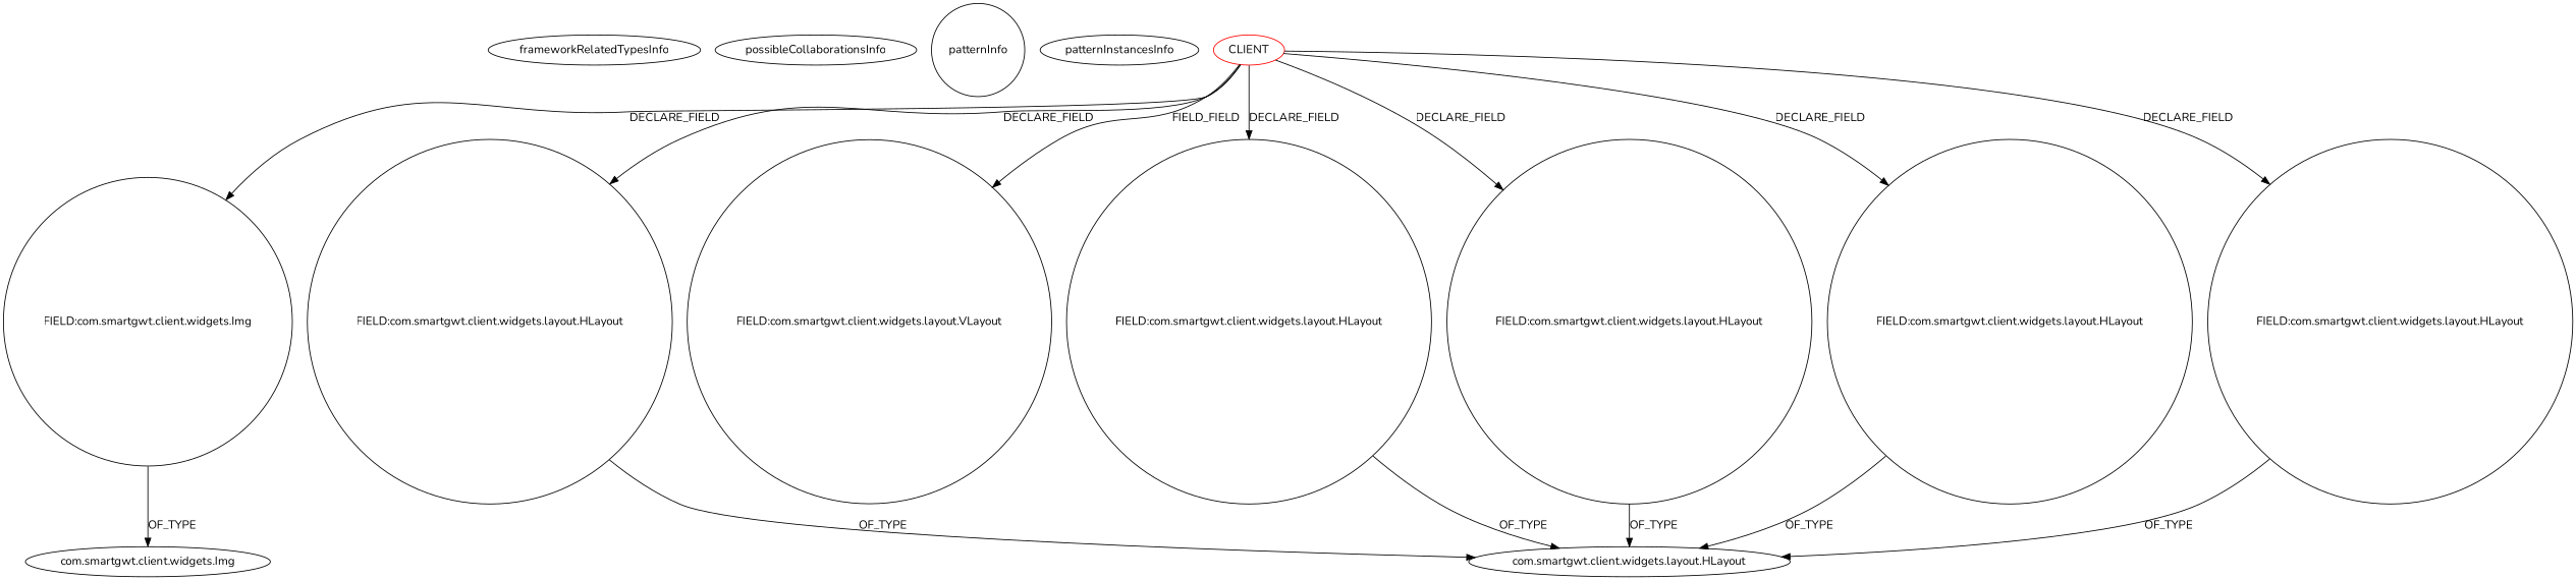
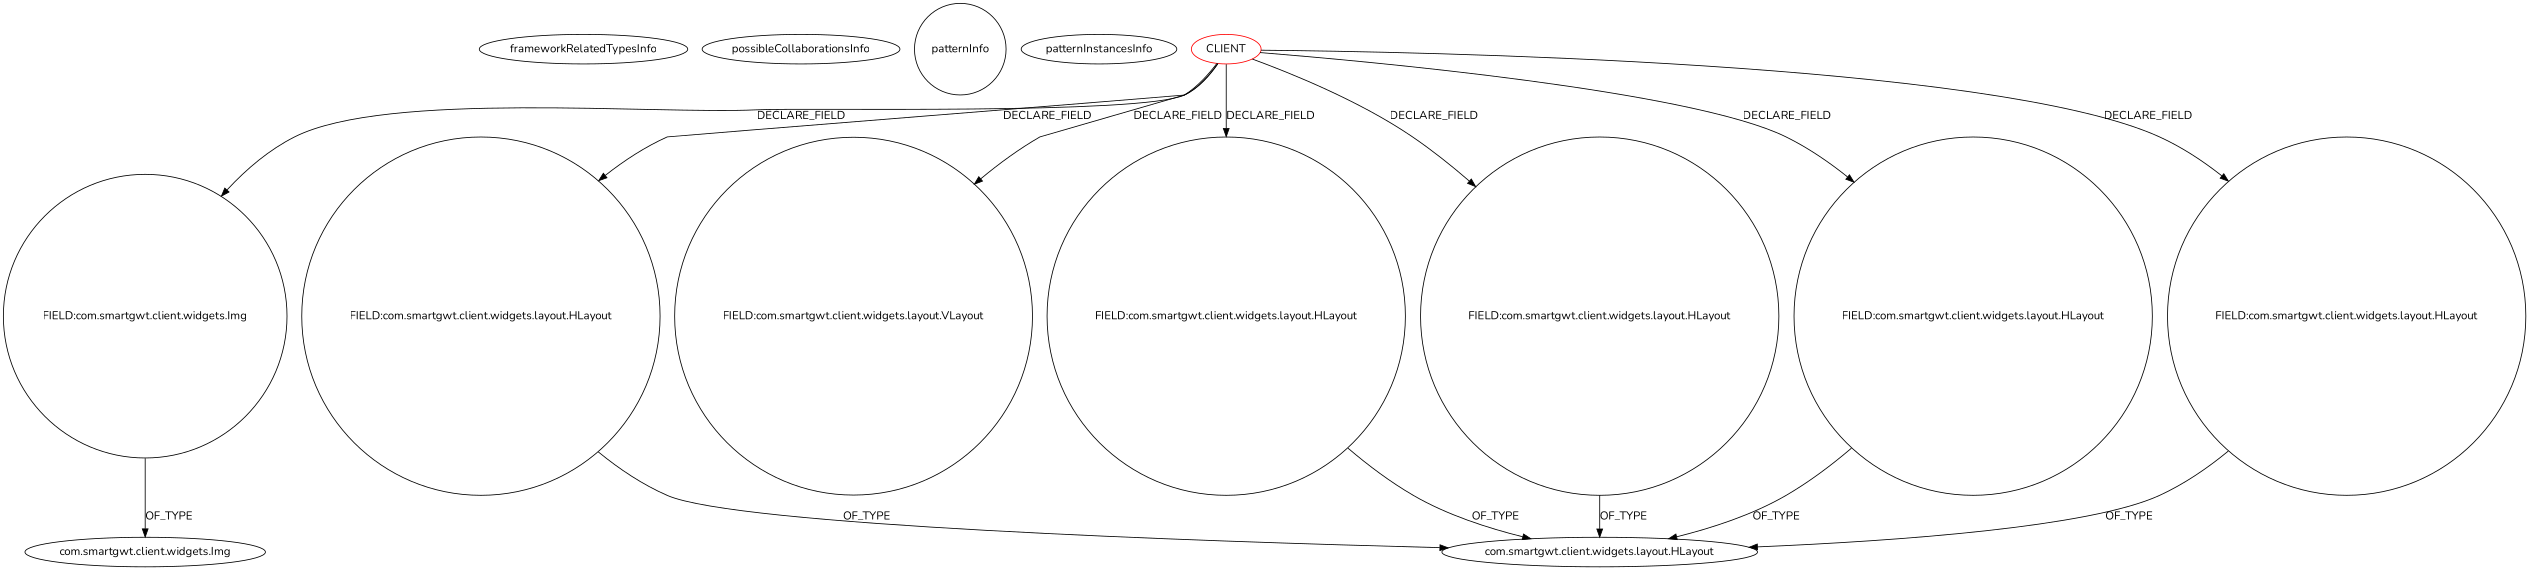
  digraph {
    fontname=Nunito
    node [fontname=Nunito shape=circle isFrameworkType=false vertexType=FIELD_DECLARATION]
    edge [fontname=Nunito]
    frameworkRelatedTypesInfo [shape="" isFrameworkType="" vertexType=""]
    possibleCollaborationsInfo [shape="" isFrameworkType="" vertexType=""]
    patternInfo [frequency=2.0 patternRootClient=0 isFrameworkType="" vertexType=""]
    patternInstancesInfo [0="Namrack-TeachToLearn~/Namrack-TeachToLearn/TeachToLearn-master/TeachToLearn/src/ttl/client/layout/MainLayout.java~MainLayout~349" 1="Namrack-TeachToLearn~/Namrack-TeachToLearn/TeachToLearn-master/TeachToLearn/src/ttl/client/layout/widgets/ContainerWidget.java~ContainerWidget~372" shape="" isFrameworkType="" vertexType=""]
    n5 [label="com.smartgwt.client.widgets.layout.HLayout" vertexType=FRAMEWORK_CLASS_TYPE shape=""]
    n6 [label="FIELD:com.smartgwt.client.widgets.layout.HLayout"]
    n7 [color=red label=CLIENT vertexType=ROOT_CLIENT_CLASS_DECLARATION shape=""]
    n8 [label="FIELD:com.smartgwt.client.widgets.Img"]
    n9 [label="FIELD:com.smartgwt.client.widgets.layout.VLayout"]
    n10 [label="FIELD:com.smartgwt.client.widgets.layout.HLayout"]
    n11 [label="FIELD:com.smartgwt.client.widgets.layout.HLayout"]
    n12 [label="FIELD:com.smartgwt.client.widgets.layout.HLayout"]
    n13 [label="FIELD:com.smartgwt.client.widgets.layout.HLayout"]
    n14 [label="com.smartgwt.client.widgets.Img" vertexType=FRAMEWORK_CLASS_TYPE shape=""]
    n6 -> n5 [label=OF_TYPE]
    n7 -> n6 [label=DECLARE_FIELD]
    n7 -> n8 [label=DECLARE_FIELD]
-   n7 -> n9 [label=FIELD_FIELD]
+   n7 -> n9 [label=DECLARE_FIELD]
    n7 -> n10 [label=DECLARE_FIELD]
    n7 -> n11 [label=DECLARE_FIELD]
    n7 -> n12 [label=DECLARE_FIELD]
    n7 -> n13 [label=DECLARE_FIELD]
    n8 -> n14 [label=OF_TYPE]
    n10 -> n5 [label=OF_TYPE]
    n11 -> n5 [label=OF_TYPE]
    n12 -> n5 [label=OF_TYPE]
    n13 -> n5 [label=OF_TYPE]
  }
